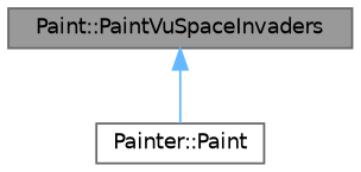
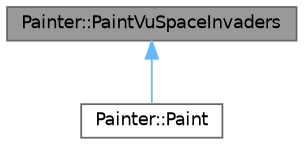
  digraph {
    rankdir=TB
    node [fontname=Helvetica fontsize=10 shape=box style=filled]
-   n1 [color=gray40 fillcolor=grey60 fontcolor=black height=0.2 label="Paint::PaintVuSpaceInvaders" width=0.4]
+   n1 [color=gray40 fillcolor=grey60 fontcolor=black height=0.2 label="Painter::PaintVuSpaceInvaders" width=0.4]
    n2 [color=grey40 fillcolor=white height=0.2 label="Painter::Paint" width=0.4]
    n1 -> n2 [color=steelblue1 dir=back fontname=Helvetica fontsize=10 labelfontname=Helvetica labelfontsize=10 style=solid]
  }
